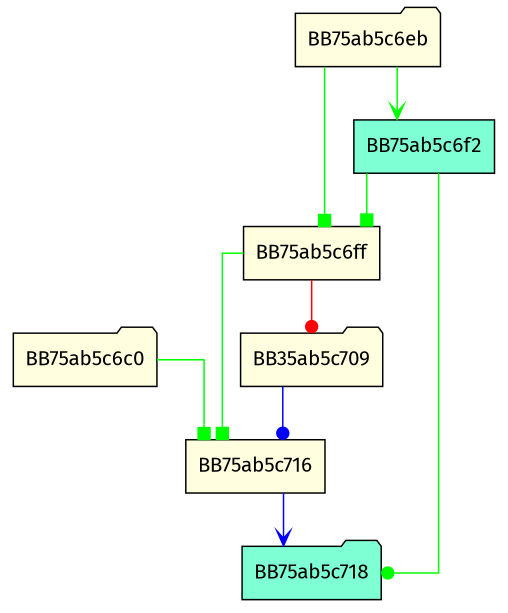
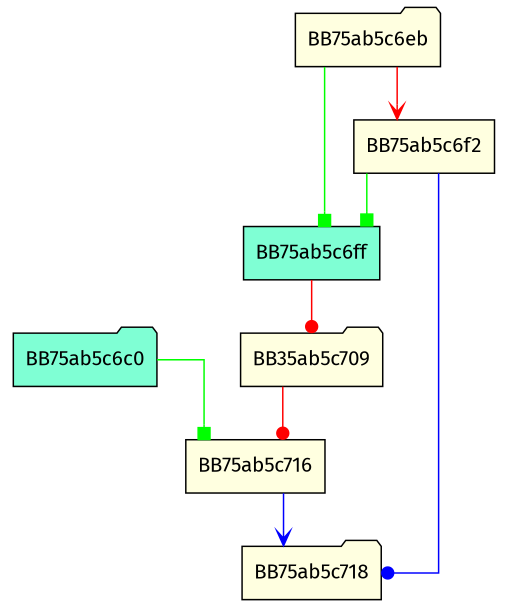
  digraph {
    fontname="Fira Sans"
    splines=ortho
    node [fillcolor=lightyellow fontname="Fira Sans" shape=folder style=filled]
    edge [arrowhead=box color=green fontname="Fira Sans"]
-   BB75ab5c6c0
+   BB75ab5c6c0 [fillcolor=aquamarine]
    BB75ab5c716 [shape=box]
-   BB75ab5c718 [fillcolor=aquamarine]
-   BB75ab5c6ff [shape=box]
+   BB75ab5c718
+   BB75ab5c6ff [fillcolor=aquamarine shape=box]
    BB75ab5c6eb
-   BB75ab5c6f2 [fillcolor=aquamarine shape=box]
+   BB75ab5c6f2 [shape=box]
    n7 [label=BB35ab5c709]
    BB75ab5c6c0 -> BB75ab5c716
    BB75ab5c716 -> BB75ab5c718 [arrowhead=vee color=blue]
-   BB75ab5c6ff -> BB75ab5c716
    BB75ab5c6ff -> n7 [arrowhead=dot color=red]
    BB75ab5c6eb -> BB75ab5c6ff
-   BB75ab5c6eb -> BB75ab5c6f2 [arrowhead=vee]
-   BB75ab5c6f2 -> BB75ab5c718 [arrowhead=dot]
+   BB75ab5c6eb -> BB75ab5c6f2 [arrowhead=vee color=red]
+   BB75ab5c6f2 -> BB75ab5c718 [arrowhead=dot color=blue]
    BB75ab5c6f2 -> BB75ab5c6ff
-   n7 -> BB75ab5c716 [arrowhead=dot color=blue]
+   n7 -> BB75ab5c716 [arrowhead=dot color=red]
  }
